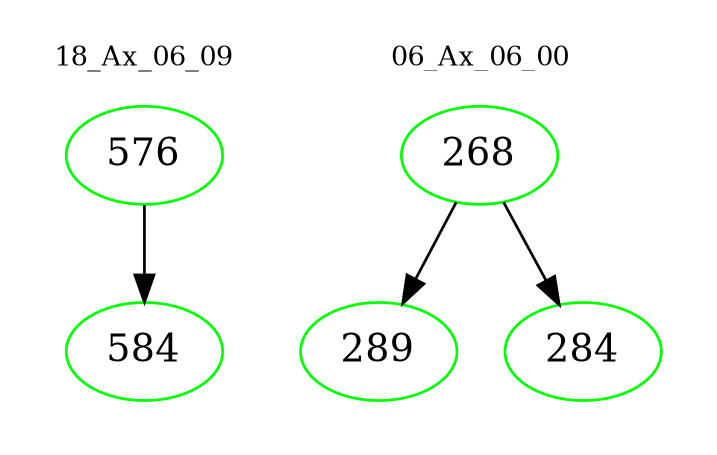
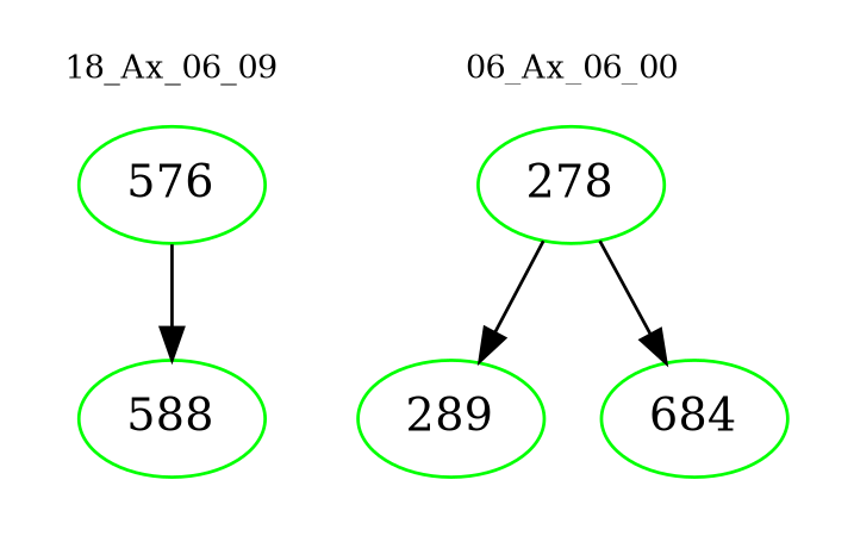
  digraph {
    node [color=green]
    edge [color=black]
    n1 [label=576]
-   n2 [label=584]
-   n3 [label=268]
+   n2 [label=588]
+   n3 [label=278]
    n4 [label=289]
-   n5 [label=284]
+   n5 [label=684]
    subgraph cluster_1 {
      color=white
      fontsize=10
      label="18_Ax_06_09"
      n1
      n2
    }
    subgraph cluster_2 {
      color=white
      fontsize=10
      label="06_Ax_06_00"
      n3
      n4
      n5
    }
    n1 -> n2
    n3 -> n4
    n3 -> n5
  }
